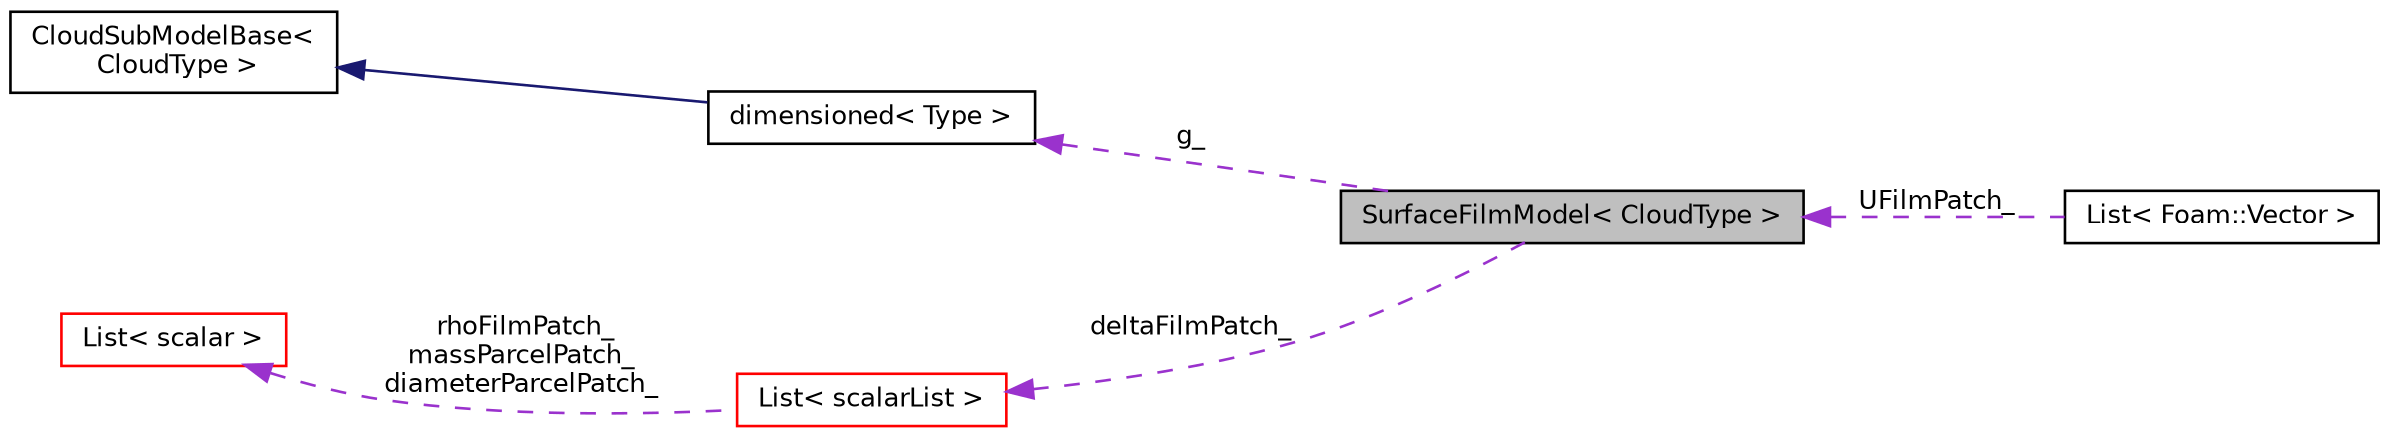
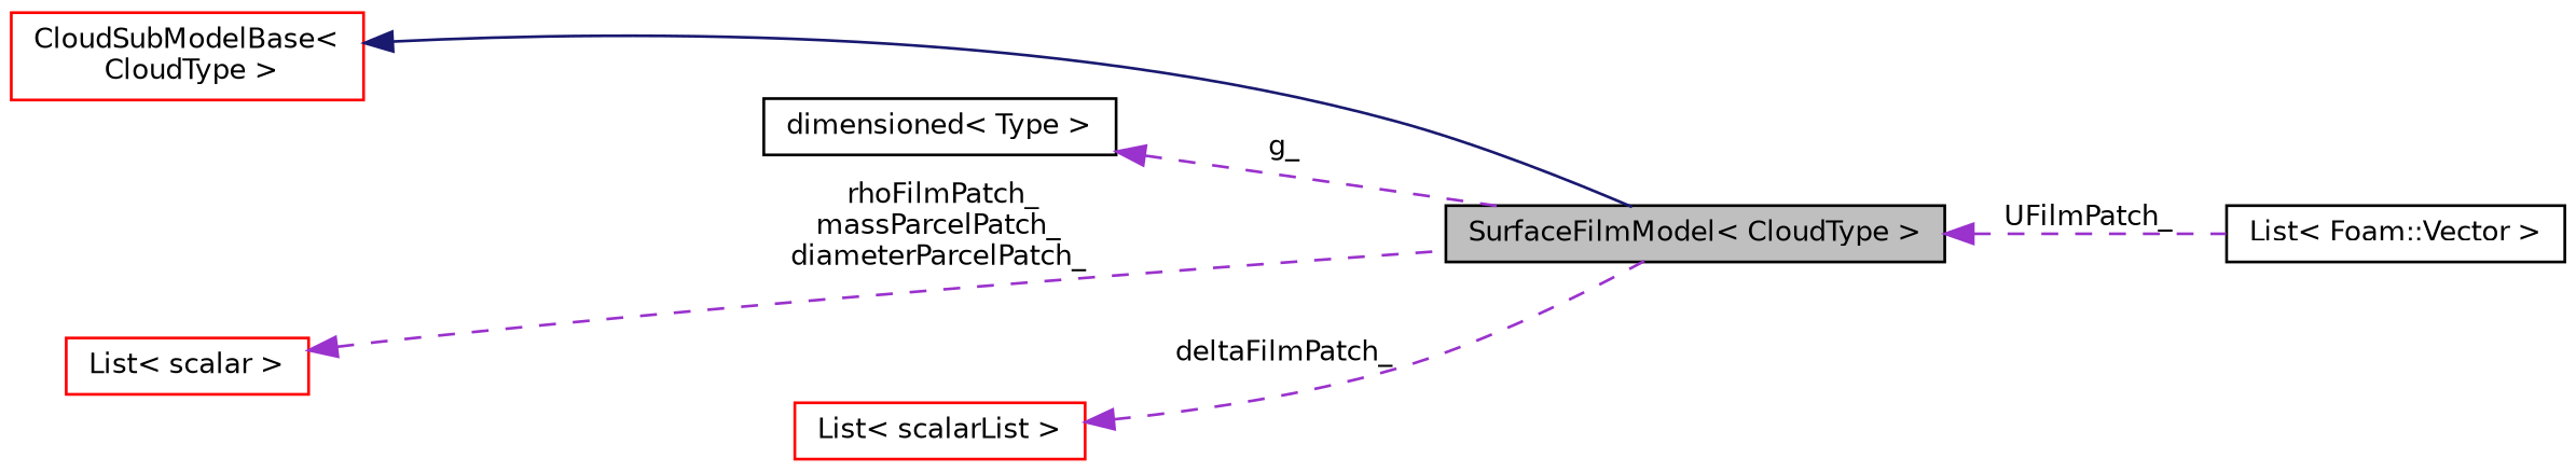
  digraph {
    rankdir=LR
    node [color=black fontname=Helvetica fontsize=10 shape=record]
    edge [color=darkorchid3 dir=back fontname=Helvetica fontsize=10 labelfontname=Helvetica labelfontsize=10 style=dashed]
    n1 [fillcolor=grey75 fontcolor=black height=0.2 label="SurfaceFilmModel\< CloudType \>" style=filled width=0.4]
    n2 [height=0.2 label="List\< Foam::Vector \>" width=0.4]
-   n3 [height=0.2 label="CloudSubModelBase\<\l CloudType \>" width=0.4]
+   n3 [color=red height=0.2 label="CloudSubModelBase\<\l CloudType \>" width=0.4]
    n4 [height=0.2 label="dimensioned\< Type \>" width=0.4]
    n5 [color=red height=0.2 label="List\< scalar \>" width=0.4]
    n6 [color=red height=0.2 label="List\< scalarList \>" width=0.4]
    n1 -> n2 [label=" UFilmPatch_"]
-   n3 -> n4 [color=midnightblue style=solid]
+   n3 -> n1 [color=midnightblue style=solid]
    n4 -> n1 [label=" g_"]
-   n5 -> n6 [label=" rhoFilmPatch_\nmassParcelPatch_\ndiameterParcelPatch_"]
+   n5 -> n1 [label=" rhoFilmPatch_\nmassParcelPatch_\ndiameterParcelPatch_"]
    n6 -> n1 [label=" deltaFilmPatch_"]
  }
